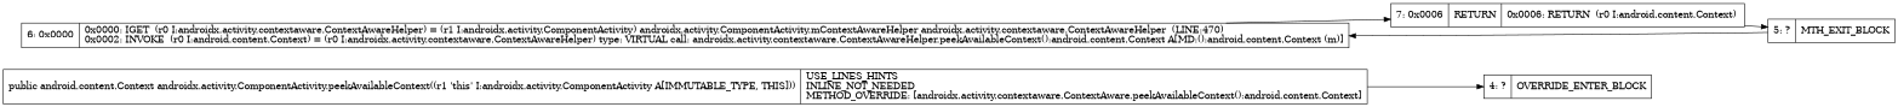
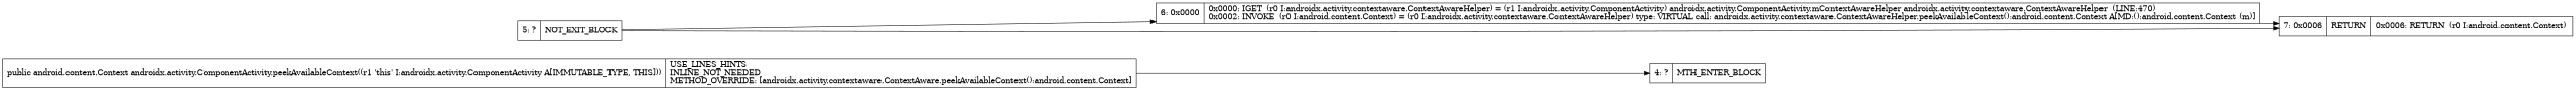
  digraph {
    rankdir=LR
    node [shape=record]
-   n1 [label="{4\:\ ?|OVERRIDE_ENTER_BLOCK\l}"]
+   n1 [label="{4\:\ ?|MTH_ENTER_BLOCK\l}"]
    n2 [label="{6\:\ 0x0000|0x0000: IGET  (r0 I:androidx.activity.contextaware.ContextAwareHelper) = (r1 I:androidx.activity.ComponentActivity) androidx.activity.ComponentActivity.mContextAwareHelper androidx.activity.contextaware.ContextAwareHelper  (LINE:470)\l0x0002: INVOKE  (r0 I:android.content.Context) = (r0 I:androidx.activity.contextaware.ContextAwareHelper) type: VIRTUAL call: androidx.activity.contextaware.ContextAwareHelper.peekAvailableContext():android.content.Context A[MD:():android.content.Context (m)]\l}"]
    n3 [label="{7\:\ 0x0006|RETURN\l|0x0006: RETURN  (r0 I:android.content.Context) \l}"]
-   n4 [label="{5\:\ ?|MTH_EXIT_BLOCK\l}"]
+   n4 [label="{5\:\ ?|NOT_EXIT_BLOCK\l}"]
    n5 [label="{public android.content.Context androidx.activity.ComponentActivity.peekAvailableContext((r1 'this' I:androidx.activity.ComponentActivity A[IMMUTABLE_TYPE, THIS]))  | USE_LINES_HINTS\lINLINE_NOT_NEEDED\lMETHOD_OVERRIDE: [androidx.activity.contextaware.ContextAware.peekAvailableContext():android.content.Context]\l}"]
    n2 -> n3
-   n3 -> n4
+   n4 -> n3
    n4 -> n2
    n5 -> n1
  }
